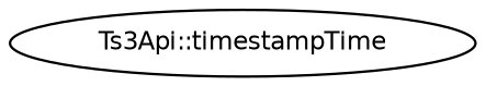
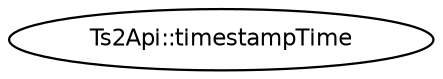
  digraph {
    rankdir=LR
-   n1 [color=black fillcolor=white fontname=Helvetica fontsize=10 height=0.2 label="Ts3Api::timestampTime" shape=ellipse style=filled width=0.4]
+   n1 [color=black fillcolor=white fontname=Helvetica fontsize=10 height=0.2 label="Ts2Api::timestampTime" shape=ellipse style=filled width=0.4]
  }
